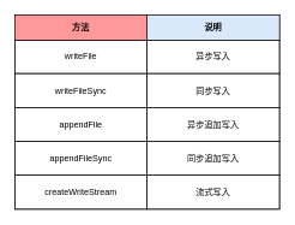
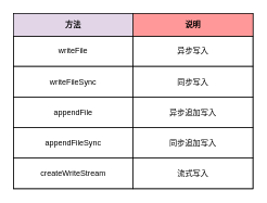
  <mxCell id="0" />
  <mxCell id="1" parent="0" />
  <mxCell id="2" value="" style="childLayout=tableLayout;recursiveResize=0;shadow=0;fillColor=none;" parent="1" vertex="1"><mxGeometry x="20" y="20" width="368" height="269" as="geometry" /></mxCell>
  <mxCell id="3" value="" style="shape=tableRow;horizontal=0;startSize=0;swimlaneHead=0;swimlaneBody=0;top=0;left=0;bottom=0;right=0;dropTarget=0;collapsible=0;recursiveResize=0;expand=0;fontStyle=0;fillColor=none;strokeColor=inherit;" parent="2" vertex="1"><mxGeometry width="368" height="35" as="geometry" /></mxCell>
- <mxCell id="4" value="方法" style="connectable=0;recursiveResize=0;strokeColor=inherit;fillColor=#FF9999;align=center;whiteSpace=wrap;html=1;fontStyle=1" parent="3" vertex="1"><mxGeometry width="184" height="35" as="geometry"><mxRectangle width="184" height="35" as="alternateBounds" /></mxGeometry></mxCell>
- <mxCell id="5" value="说明" style="connectable=0;recursiveResize=0;strokeColor=inherit;fillColor=#dae8fc;align=center;whiteSpace=wrap;html=1;fontStyle=1;" parent="3" vertex="1"><mxGeometry x="184" width="184" height="35" as="geometry"><mxRectangle width="184" height="35" as="alternateBounds" /></mxGeometry></mxCell>
+ <mxCell id="4" value="方法" style="connectable=0;recursiveResize=0;strokeColor=inherit;fillColor=#e1d5e7;align=center;whiteSpace=wrap;html=1;fontStyle=1;" parent="3" vertex="1"><mxGeometry width="184" height="35" as="geometry"><mxRectangle width="184" height="35" as="alternateBounds" /></mxGeometry></mxCell>
+ <mxCell id="5" value="说明" style="connectable=0;recursiveResize=0;strokeColor=inherit;fillColor=#FF9999;align=center;whiteSpace=wrap;html=1;fontStyle=1" parent="3" vertex="1"><mxGeometry x="184" width="184" height="35" as="geometry"><mxRectangle width="184" height="35" as="alternateBounds" /></mxGeometry></mxCell>
  <mxCell id="6" style="shape=tableRow;horizontal=0;startSize=0;swimlaneHead=0;swimlaneBody=0;top=0;left=0;bottom=0;right=0;dropTarget=0;collapsible=0;recursiveResize=0;expand=0;fontStyle=0;fillColor=none;strokeColor=inherit;" parent="2" vertex="1"><mxGeometry y="35" width="368" height="46" as="geometry" /></mxCell>
  <mxCell id="7" value="writeFile" style="connectable=0;recursiveResize=0;strokeColor=inherit;fillColor=none;align=center;whiteSpace=wrap;html=1;" parent="6" vertex="1"><mxGeometry width="184" height="46" as="geometry"><mxRectangle width="184" height="46" as="alternateBounds" /></mxGeometry></mxCell>
  <mxCell id="8" value="异步写入" style="connectable=0;recursiveResize=0;strokeColor=inherit;fillColor=none;align=center;whiteSpace=wrap;html=1;" parent="6" vertex="1"><mxGeometry x="184" width="184" height="46" as="geometry"><mxRectangle width="184" height="46" as="alternateBounds" /></mxGeometry></mxCell>
  <mxCell id="9" style="shape=tableRow;horizontal=0;startSize=0;swimlaneHead=0;swimlaneBody=0;top=0;left=0;bottom=0;right=0;dropTarget=0;collapsible=0;recursiveResize=0;expand=0;fontStyle=0;fillColor=none;strokeColor=inherit;" parent="2" vertex="1"><mxGeometry y="81" width="368" height="47" as="geometry" /></mxCell>
  <mxCell id="10" value="writeFileSync" style="connectable=0;recursiveResize=0;strokeColor=inherit;fillColor=none;align=center;whiteSpace=wrap;html=1;" parent="9" vertex="1"><mxGeometry width="184" height="47" as="geometry"><mxRectangle width="184" height="47" as="alternateBounds" /></mxGeometry></mxCell>
  <mxCell id="11" value="同步写入" style="connectable=0;recursiveResize=0;strokeColor=inherit;fillColor=none;align=center;whiteSpace=wrap;html=1;" parent="9" vertex="1"><mxGeometry x="184" width="184" height="47" as="geometry"><mxRectangle width="184" height="47" as="alternateBounds" /></mxGeometry></mxCell>
  <mxCell id="12" style="shape=tableRow;horizontal=0;startSize=0;swimlaneHead=0;swimlaneBody=0;top=0;left=0;bottom=0;right=0;dropTarget=0;collapsible=0;recursiveResize=0;expand=0;fontStyle=0;fillColor=none;strokeColor=inherit;" parent="2" vertex="1"><mxGeometry y="128" width="368" height="47" as="geometry" /></mxCell>
  <mxCell id="13" value="appendFile" style="connectable=0;recursiveResize=0;strokeColor=inherit;fillColor=none;align=center;whiteSpace=wrap;html=1;" parent="12" vertex="1"><mxGeometry width="184" height="47" as="geometry"><mxRectangle width="184" height="47" as="alternateBounds" /></mxGeometry></mxCell>
  <mxCell id="14" value="异步追加写入" style="connectable=0;recursiveResize=0;strokeColor=inherit;fillColor=none;align=center;whiteSpace=wrap;html=1;" parent="12" vertex="1"><mxGeometry x="184" width="184" height="47" as="geometry"><mxRectangle width="184" height="47" as="alternateBounds" /></mxGeometry></mxCell>
  <mxCell id="15" style="shape=tableRow;horizontal=0;startSize=0;swimlaneHead=0;swimlaneBody=0;top=0;left=0;bottom=0;right=0;dropTarget=0;collapsible=0;recursiveResize=0;expand=0;fontStyle=0;fillColor=none;strokeColor=inherit;" parent="2" vertex="1"><mxGeometry y="175" width="368" height="47" as="geometry" /></mxCell>
  <mxCell id="16" value="appendFileSync" style="connectable=0;recursiveResize=0;strokeColor=inherit;fillColor=none;align=center;whiteSpace=wrap;html=1;" parent="15" vertex="1"><mxGeometry width="184" height="47" as="geometry"><mxRectangle width="184" height="47" as="alternateBounds" /></mxGeometry></mxCell>
  <mxCell id="17" value="同步追加写入" style="connectable=0;recursiveResize=0;strokeColor=inherit;fillColor=none;align=center;whiteSpace=wrap;html=1;" parent="15" vertex="1"><mxGeometry x="184" width="184" height="47" as="geometry"><mxRectangle width="184" height="47" as="alternateBounds" /></mxGeometry></mxCell>
  <mxCell id="18" style="shape=tableRow;horizontal=0;startSize=0;swimlaneHead=0;swimlaneBody=0;top=0;left=0;bottom=0;right=0;dropTarget=0;collapsible=0;recursiveResize=0;expand=0;fontStyle=0;fillColor=none;strokeColor=inherit;" parent="2" vertex="1"><mxGeometry y="222" width="368" height="47" as="geometry" /></mxCell>
  <mxCell id="19" value="createWriteStream" style="connectable=0;recursiveResize=0;strokeColor=inherit;fillColor=none;align=center;whiteSpace=wrap;html=1;" parent="18" vertex="1"><mxGeometry width="184" height="47" as="geometry"><mxRectangle width="184" height="47" as="alternateBounds" /></mxGeometry></mxCell>
  <mxCell id="20" value="流式写入" style="connectable=0;recursiveResize=0;strokeColor=inherit;fillColor=none;align=center;whiteSpace=wrap;html=1;" parent="18" vertex="1"><mxGeometry x="184" width="184" height="47" as="geometry"><mxRectangle width="184" height="47" as="alternateBounds" /></mxGeometry></mxCell>
